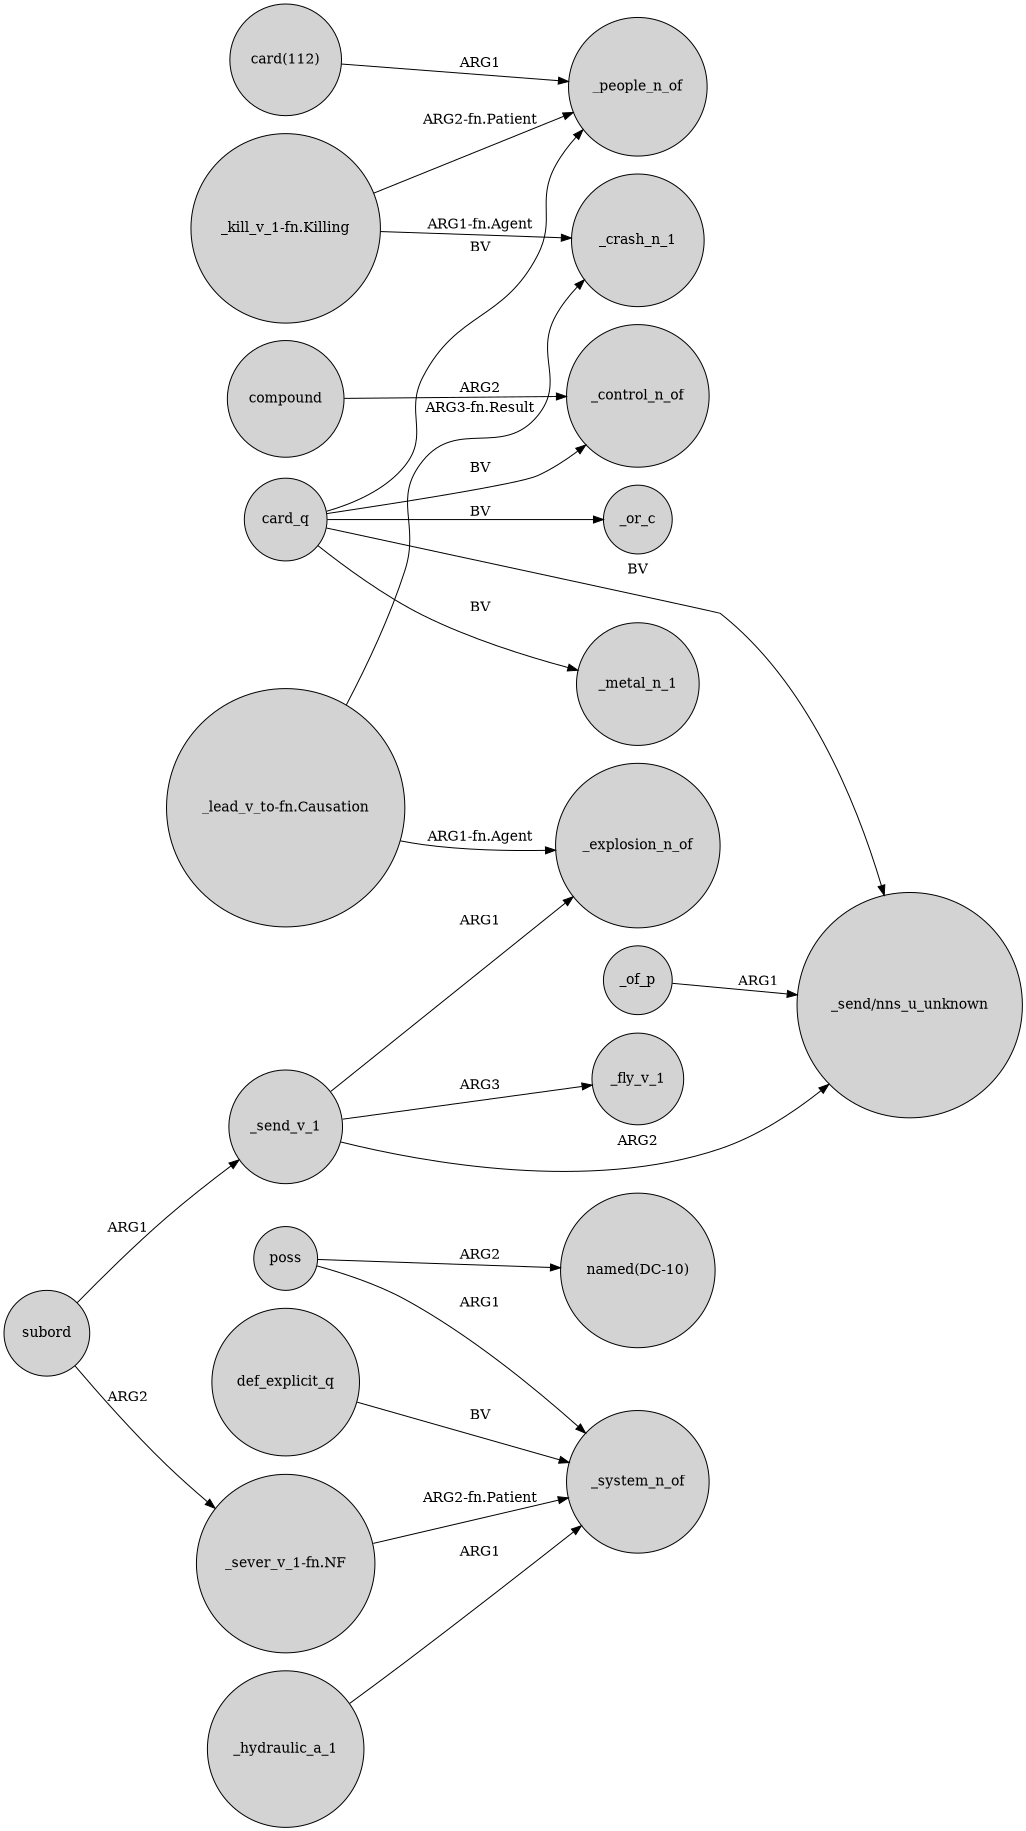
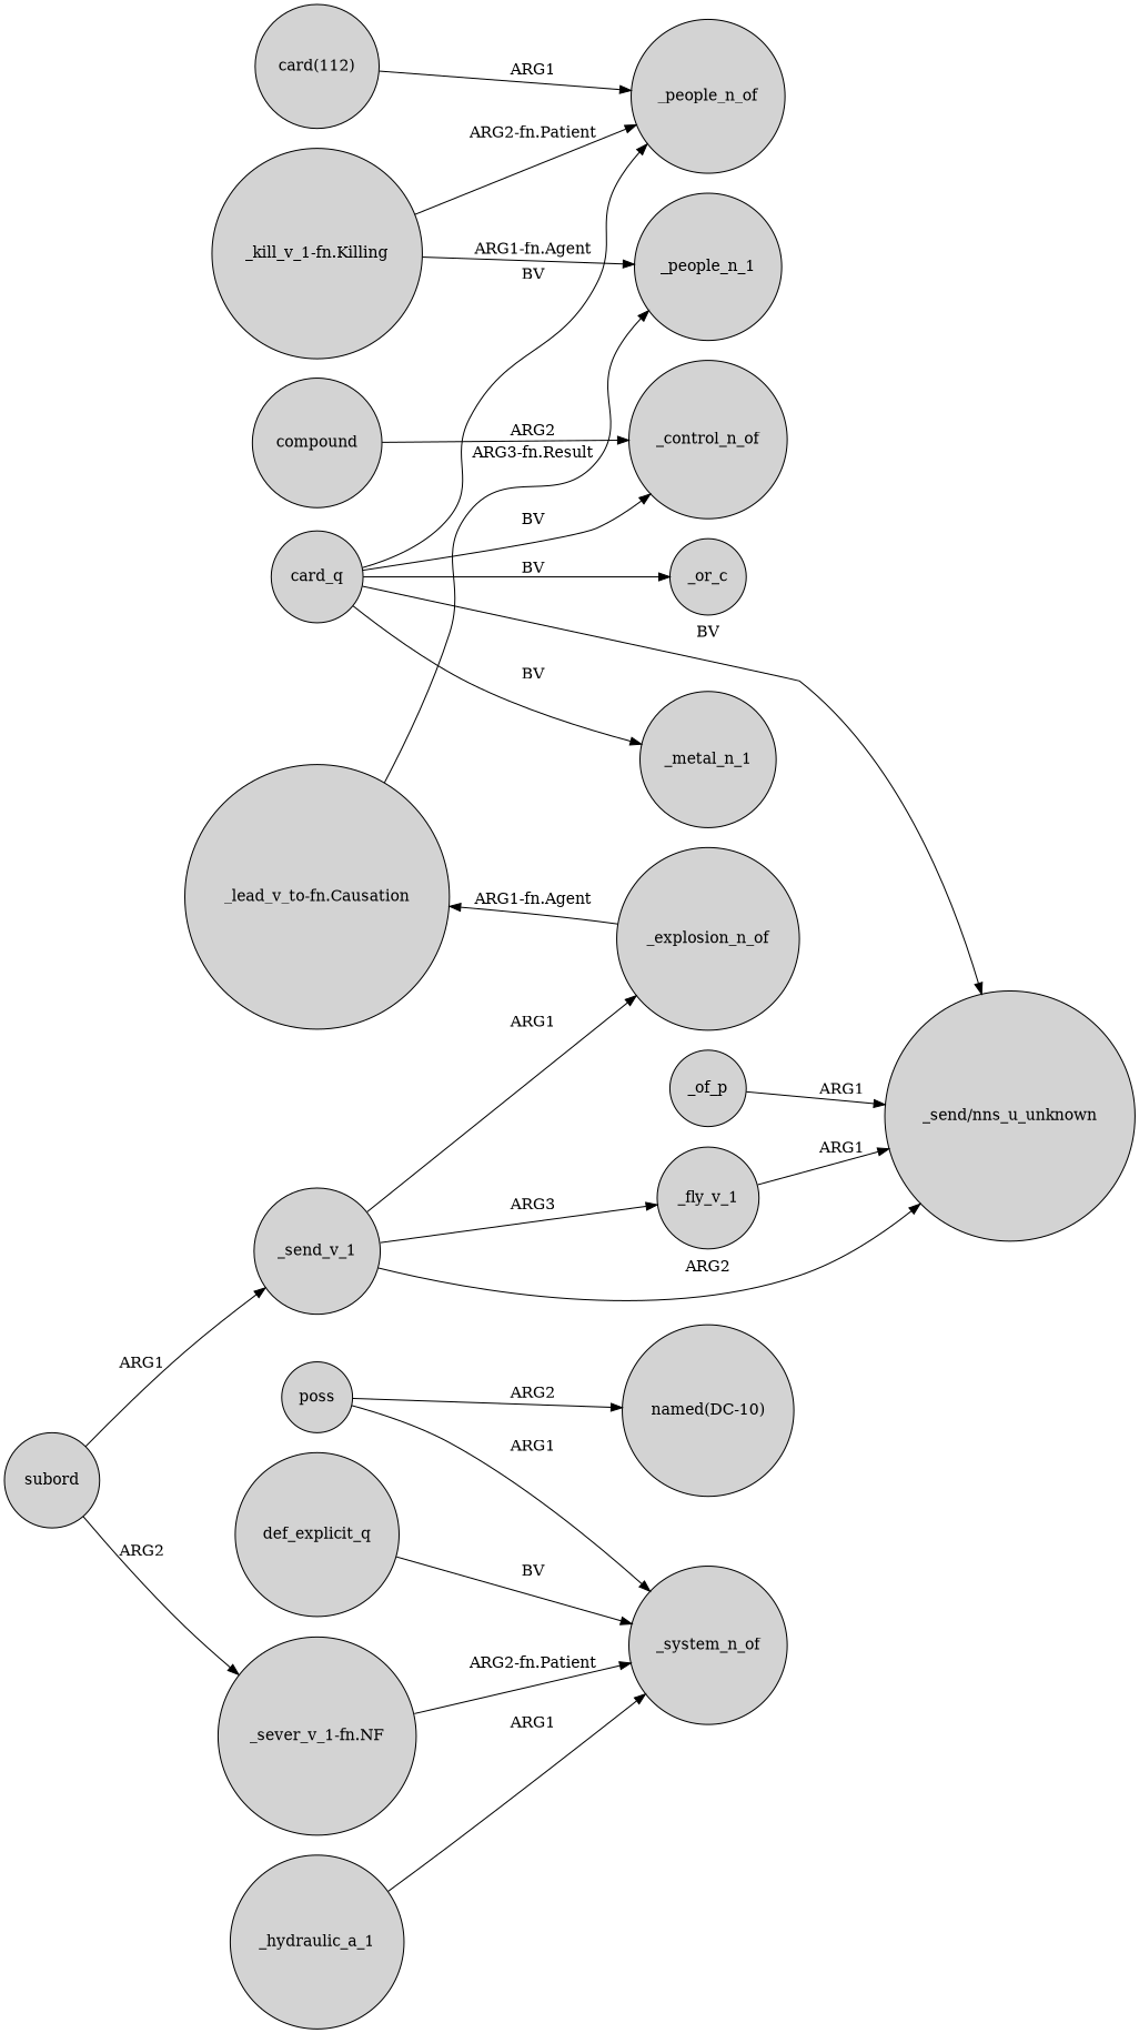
  digraph {
    rankdir=LR
    node [shape=circle style=filled]
    "_lead_v_to-fn.Causation"
-   _crash_n_1
+   _crash_n_1 [label=_people_n_1]
    _explosion_n_of
    compound
    _control_n_of
    n6 [label=card_q]
    _or_c
    _people_n_of
    n9 [label="_send/nns_u_unknown"]
    _metal_n_1
    _send_v_1
    _fly_v_1
    poss
    _system_n_of
    "named(DC-10)"
    def_explicit_q
    "card(112)"
    _of_p
    "_sever_v_1-fn.NF"
    subord
    "_kill_v_1-fn.Killing"
    _hydraulic_a_1
    "_lead_v_to-fn.Causation" -> _crash_n_1 [label="ARG3-fn.Result"]
-   "_lead_v_to-fn.Causation" -> _explosion_n_of [label="ARG1-fn.Agent"]
+   _explosion_n_of -> "_lead_v_to-fn.Causation" [label="ARG1-fn.Agent"]
    compound -> _control_n_of [label=ARG2]
    n6 -> _control_n_of [label=BV]
    n6 -> _or_c [label=BV]
    n6 -> _people_n_of [label=BV]
    n6 -> n9 [label=BV]
    n6 -> _metal_n_1 [label=BV]
    _send_v_1 -> _explosion_n_of [label=ARG1]
    _send_v_1 -> n9 [label=ARG2]
    _send_v_1 -> _fly_v_1 [label=ARG3]
+   _fly_v_1 -> n9 [label=ARG1]
    poss -> _system_n_of [label=ARG1]
    poss -> "named(DC-10)" [label=ARG2]
    def_explicit_q -> _system_n_of [label=BV]
    "card(112)" -> _people_n_of [label=ARG1]
    _of_p -> n9 [label=ARG1]
    "_sever_v_1-fn.NF" -> _system_n_of [label="ARG2-fn.Patient"]
    subord -> _send_v_1 [label=ARG1]
    subord -> "_sever_v_1-fn.NF" [label=ARG2]
    "_kill_v_1-fn.Killing" -> _crash_n_1 [label="ARG1-fn.Agent"]
    "_kill_v_1-fn.Killing" -> _people_n_of [label="ARG2-fn.Patient"]
    _hydraulic_a_1 -> _system_n_of [label=ARG1]
  }
